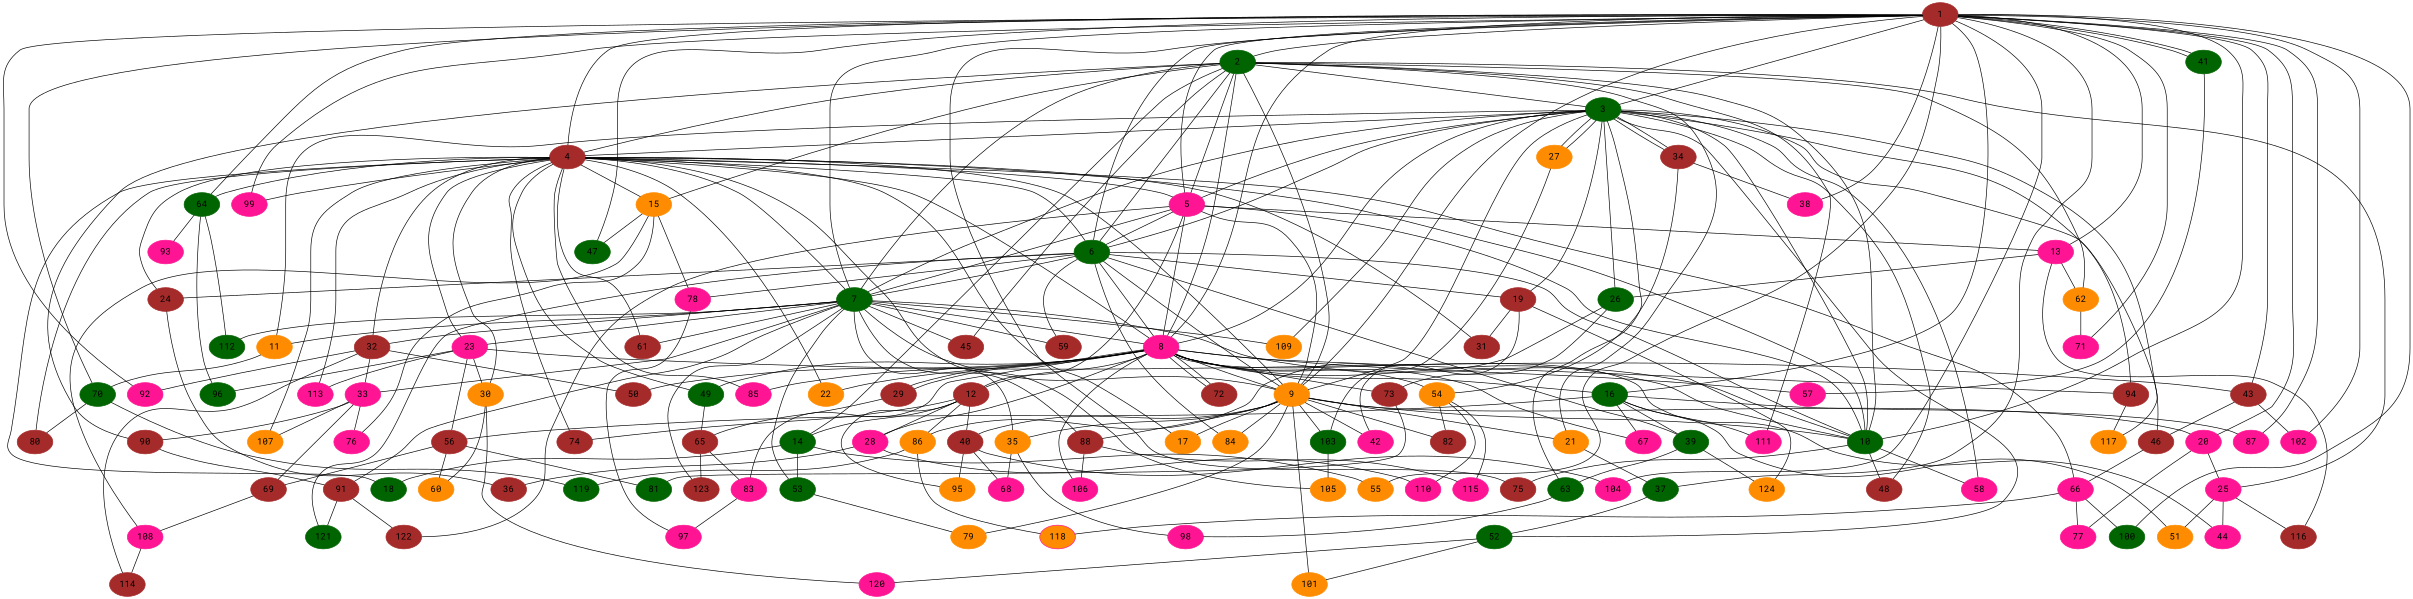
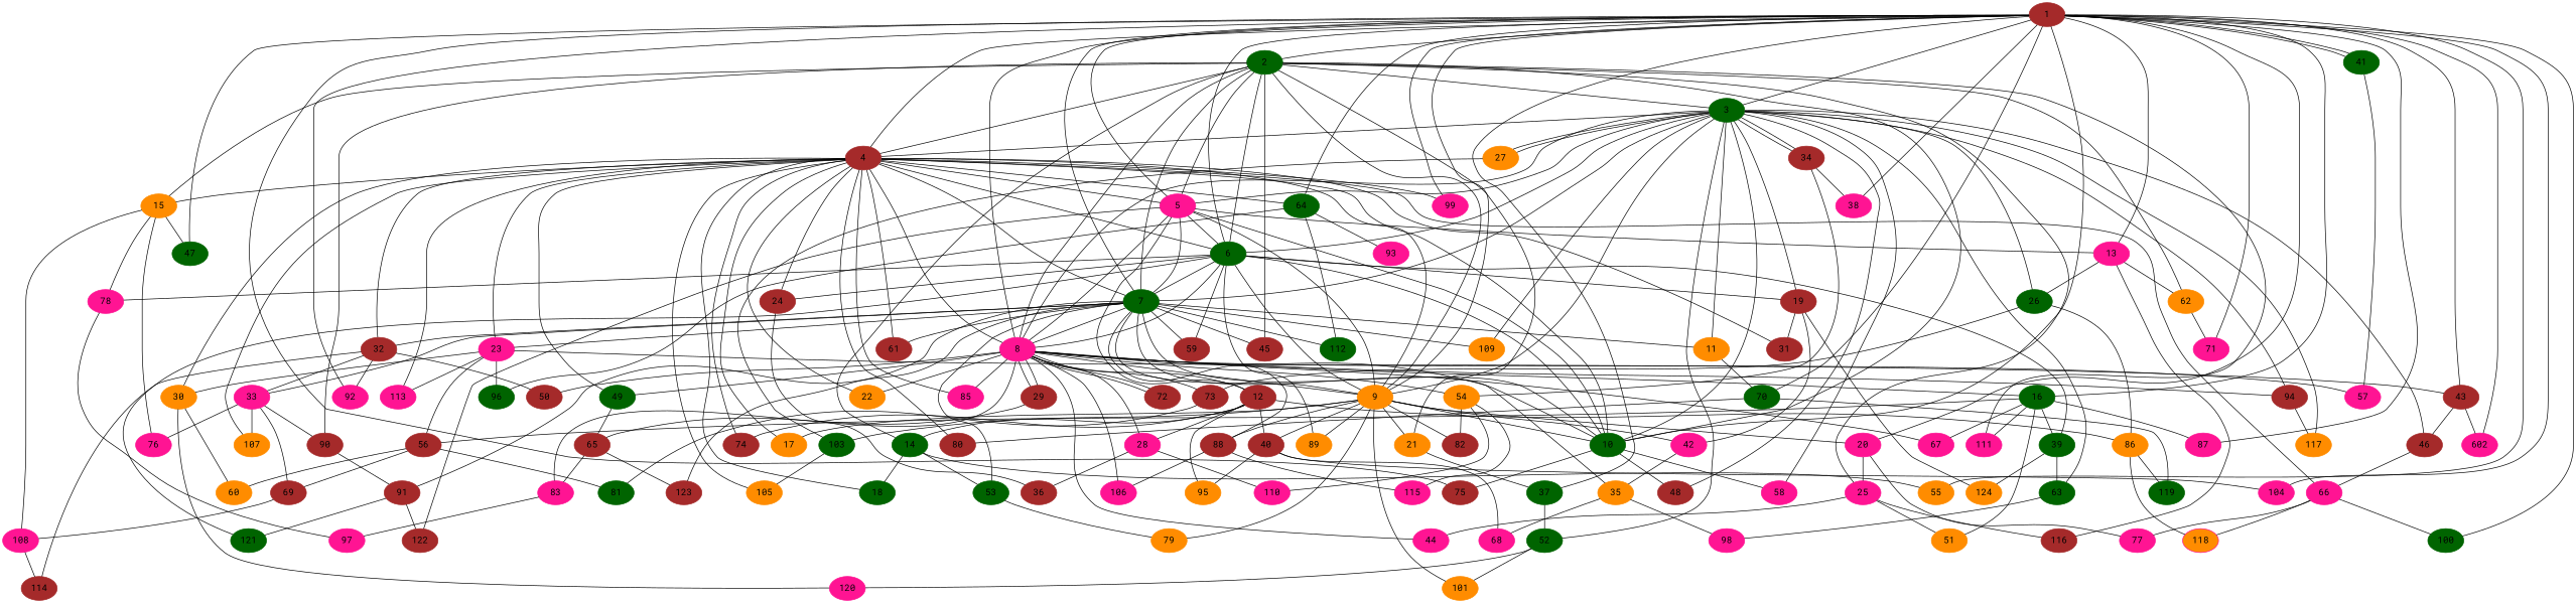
  graph {
    fontname="Roboto Mono"
    node [color=deeppink fontname="Roboto Mono" style=filled]
    edge [fontname="Roboto Mono"]
    1 [color=brown]
    2 [color=darkgreen]
    3 [color=darkgreen]
    4 [color=brown]
    5
    6 [color=darkgreen]
    7 [color=darkgreen]
    8
    9 [color=darkorange]
    10 [color=darkgreen]
    13
    16 [color=darkgreen]
    20
    37 [color=darkgreen]
    38
    41 [color=darkgreen]
    43 [color=brown]
    47 [color=darkgreen]
    55 [color=darkorange]
    64 [color=darkgreen]
    70 [color=darkgreen]
    71
    75 [color=brown]
    87
    92
    99
    100 [color=darkgreen]
-   102
+   102 [label=602]
    104
    14 [color=darkgreen]
    15 [color=darkorange]
    21 [color=darkorange]
    25
    45 [color=brown]
    62 [color=darkorange]
    90 [color=brown]
    111
    11 [color=darkorange]
    19 [color=brown]
    26 [color=darkgreen]
    27 [color=darkorange]
    34 [color=brown]
    46 [color=brown]
    48 [color=brown]
    52 [color=darkgreen]
    58
    63 [color=darkgreen]
    94 [color=brown]
    109 [color=darkorange]
    117 [color=darkorange]
    17 [color=darkorange]
    18 [color=darkgreen]
    22 [color=darkorange]
    23
    24 [color=brown]
    30 [color=darkorange]
    31 [color=brown]
    32 [color=brown]
    49 [color=darkgreen]
    61 [color=brown]
    66
    74 [color=brown]
    80 [color=brown]
    85
    105 [color=darkorange]
    107 [color=darkorange]
    113
    12 [color=brown]
    122 [color=brown]
    39 [color=darkgreen]
    59 [color=brown]
    78
-   89 [color=darkorange label=84]
+   89 [color=darkorange]
    121 [color=darkgreen]
    33
    35 [color=darkorange]
    53 [color=darkgreen]
    88 [color=brown]
    91 [color=brown]
    112 [color=darkgreen]
    123 [color=brown]
    28
    29 [color=brown]
    44
    50 [color=brown]
    54 [color=darkorange]
    57
    67
    72 [color=brown]
    73 [color=brown]
    83
    106
    40 [color=brown]
    42
    79 [color=darkorange]
    82 [color=brown]
    101 [color=darkorange]
    103 [color=darkgreen]
    116 [color=brown]
    51 [color=darkorange]
    56 [color=brown]
    77
    96 [color=darkgreen]
    93
    119 [color=darkgreen]
    76
    108
    124 [color=darkorange]
    86 [color=darkorange]
    120
    98
    36 [color=brown]
    60 [color=darkorange]
    114 [color=brown]
    65 [color=brown]
    118 [fillcolor=darkorange]
    95 [color=darkorange]
    97
    69 [color=brown]
    68
    115
    110
    81 [color=darkgreen]
    1 -- 2
    1 -- 3
    1 -- 4
    1 -- 5
    1 -- 6
    1 -- 7
    1 -- 8
    1 -- 9
    1 -- 10
    1 -- 13
    1 -- 16
    1 -- 20
    1 -- 37
    1 -- 38
    1 -- 41
    1 -- 41
    1 -- 43
    1 -- 47
    1 -- 55
    1 -- 64
    1 -- 70
    1 -- 71
    1 -- 75
    1 -- 87
    1 -- 92
    1 -- 99
    1 -- 100
    1 -- 102
    1 -- 104
    2 -- 3
    2 -- 4
    2 -- 5
    2 -- 6
    2 -- 7
    2 -- 8
    2 -- 9
    2 -- 10
    2 -- 14
    2 -- 15
    2 -- 21
    2 -- 25
    2 -- 45
    2 -- 62
    2 -- 90
    2 -- 111
    3 -- 4
    3 -- 5
    3 -- 6
    3 -- 7
    3 -- 8
    3 -- 9
    3 -- 10
    3 -- 11
    3 -- 19
    3 -- 26
    3 -- 27
    3 -- 27
    3 -- 34
    3 -- 34
    3 -- 46
    3 -- 48
    3 -- 52
    3 -- 58
    3 -- 63
    3 -- 94
    3 -- 109
    3 -- 117
    4 -- 5
    4 -- 6
    4 -- 7
    4 -- 8
    4 -- 9
    4 -- 10
    4 -- 64
    4 -- 99
    4 -- 15
    4 -- 17
    4 -- 18
    4 -- 22
    4 -- 23
    4 -- 24
    4 -- 30
    4 -- 31
    4 -- 32
    4 -- 49
    4 -- 61
    4 -- 66
    4 -- 74
    4 -- 80
    4 -- 85
    4 -- 105
    4 -- 107
    4 -- 113
    5 -- 6
    5 -- 7
    5 -- 8
    5 -- 9
    5 -- 10
    5 -- 13
    5 -- 12
    5 -- 122
    6 -- 7
    6 -- 8
    6 -- 9
    6 -- 10
    6 -- 19
    6 -- 24
    6 -- 39
    6 -- 59
    6 -- 78
    6 -- 89
    6 -- 121
    7 -- 8
    7 -- 9
    7 -- 10
    7 -- 45
    7 -- 11
    7 -- 109
    7 -- 23
    7 -- 32
    7 -- 61
    7 -- 59
    7 -- 33
    7 -- 35
    7 -- 53
    7 -- 88
    7 -- 91
    7 -- 112
    7 -- 123
    8 -- 9
    8 -- 10
    8 -- 16
    8 -- 94
    8 -- 22
    8 -- 49
    8 -- 85
    8 -- 12
    8 -- 28
    8 -- 29
    8 -- 29
    8 -- 44
    8 -- 50
    8 -- 54
    8 -- 57
    8 -- 67
    8 -- 72
    8 -- 72
    8 -- 73
    8 -- 83
    8 -- 106
    9 -- 10
    9 -- 20
    9 -- 21
    9 -- 17
    9 -- 89
-   9 -- 35
+   42 -- 35
    9 -- 88
    9 -- 40
    9 -- 42
    9 -- 79
    9 -- 82
    9 -- 101
    9 -- 103
    10 -- 75
    10 -- 48
    10 -- 58
    13 -- 62
    13 -- 26
    13 -- 116
    16 -- 87
    16 -- 111
    16 -- 39
    16 -- 67
    16 -- 51
    16 -- 56
    20 -- 25
    20 -- 77
    37 -- 52
    41 -- 57
    43 -- 102
    43 -- 46
    64 -- 112
    64 -- 96
    64 -- 93
    70 -- 80
    70 -- 119
    14 -- 55
    14 -- 18
    14 -- 53
    15 -- 47
    15 -- 78
    15 -- 76
    15 -- 108
    21 -- 37
    25 -- 44
    25 -- 116
    25 -- 51
    62 -- 71
    90 -- 91
    11 -- 70
    19 -- 31
    19 -- 42
    19 -- 124
    26 -- 73
    26 -- 86
    27 -- 103
    34 -- 38
    34 -- 54
    46 -- 66
    52 -- 101
    52 -- 120
    63 -- 98
    94 -- 117
    23 -- 43
    23 -- 30
    23 -- 113
    23 -- 56
    23 -- 96
    24 -- 36
    30 -- 120
    30 -- 60
    32 -- 92
    32 -- 33
    32 -- 50
    32 -- 114
    49 -- 65
    66 -- 100
    66 -- 77
    66 -- 118
    12 -- 14
    12 -- 74
    12 -- 28
    12 -- 40
    12 -- 86
    12 -- 95
    39 -- 63
    39 -- 124
    78 -- 97
    33 -- 90
    33 -- 107
    33 -- 76
    33 -- 69
    35 -- 98
    35 -- 68
    53 -- 79
    88 -- 106
    88 -- 115
    91 -- 122
    91 -- 121
    28 -- 36
    28 -- 110
    29 -- 65
    54 -- 82
    54 -- 115
    54 -- 110
    73 -- 81
    83 -- 97
    40 -- 104
    40 -- 95
    40 -- 68
    103 -- 105
    56 -- 60
    56 -- 69
    56 -- 81
    108 -- 114
    86 -- 119
    86 -- 118
    65 -- 123
    65 -- 83
    69 -- 108
  }
